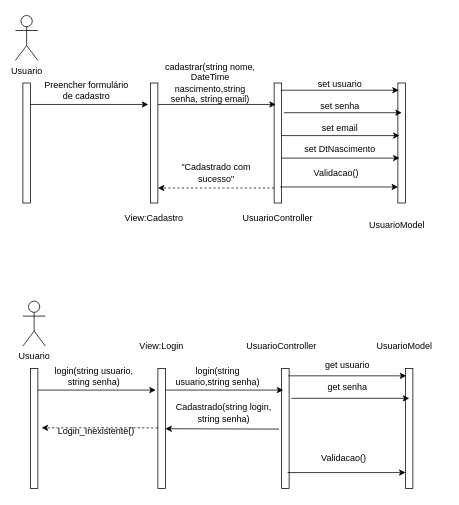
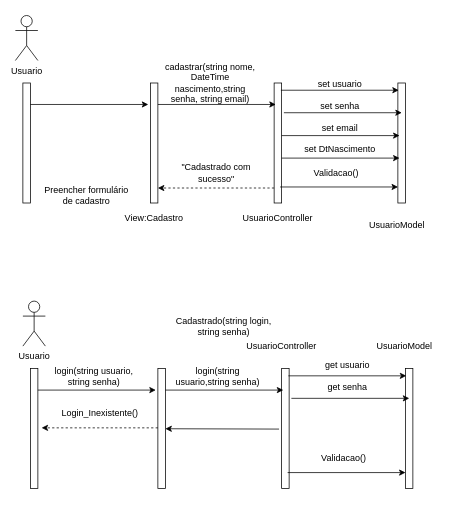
  <mxCell id="0" />
  <mxCell id="1" parent="0" />
  <mxCell id="2" value="Usuario&lt;br&gt;" style="shape=umlActor;verticalLabelPosition=bottom;labelBackgroundColor=#ffffff;verticalAlign=top;html=1;" vertex="1" parent="1"><mxGeometry x="20" y="20" width="30" height="60" as="geometry" /></mxCell>
  <mxCell id="3" value="" style="html=1;points=[];perimeter=orthogonalPerimeter;" vertex="1" parent="1"><mxGeometry x="30" y="110" width="10" height="160" as="geometry" /></mxCell>
  <mxCell id="4" value="" style="html=1;points=[];perimeter=orthogonalPerimeter;" vertex="1" parent="1"><mxGeometry x="200" y="110" width="10" height="160" as="geometry" /></mxCell>
  <mxCell id="5" value="View:Cadastro&lt;br&gt;" style="text;html=1;strokeColor=none;fillColor=none;align=center;verticalAlign=middle;whiteSpace=wrap;rounded=0;" vertex="1" parent="1"><mxGeometry x="185" y="280" width="40" height="20" as="geometry" /></mxCell>
  <mxCell id="6" value="" style="endArrow=classic;html=1;entryX=-0.28;entryY=0.179;entryDx=0;entryDy=0;entryPerimeter=0;" edge="1" parent="1" source="3" target="4"><mxGeometry width="50" height="50" relative="1" as="geometry"><mxPoint x="50" y="139" as="sourcePoint" /><mxPoint x="100" y="140" as="targetPoint" /></mxGeometry></mxCell>
- <mxCell id="7" value="Preencher formulário de cadastro" style="text;html=1;strokeColor=none;fillColor=none;align=center;verticalAlign=middle;whiteSpace=wrap;rounded=0;" vertex="1" parent="1"><mxGeometry x="50" y="110" width="130" height="20" as="geometry" /></mxCell>
+ <mxCell id="7" value="Preencher formulário de cadastro" style="text;html=1;strokeColor=none;fillColor=none;align=center;verticalAlign=middle;whiteSpace=wrap;rounded=0;" vertex="1" parent="1"><mxGeometry x="50" y="250" width="130" height="20" as="geometry" /></mxCell>
  <mxCell id="8" value="" style="html=1;points=[];perimeter=orthogonalPerimeter;" vertex="1" parent="1"><mxGeometry x="365" y="110" width="10" height="160" as="geometry" /></mxCell>
  <mxCell id="9" value="UsuarioController" style="text;html=1;strokeColor=none;fillColor=none;align=center;verticalAlign=middle;whiteSpace=wrap;rounded=0;" vertex="1" parent="1"><mxGeometry x="350" y="280" width="40" height="20" as="geometry" /></mxCell>
  <mxCell id="10" value="" style="html=1;points=[];perimeter=orthogonalPerimeter;" vertex="1" parent="1"><mxGeometry x="530" y="110" width="10" height="160" as="geometry" /></mxCell>
  <mxCell id="11" value="UsuarioModel" style="text;html=1;resizable=0;points=[];autosize=1;align=left;verticalAlign=top;spacingTop=-4;" vertex="1" parent="1"><mxGeometry x="490" y="290" width="90" height="20" as="geometry" /></mxCell>
  <mxCell id="12" value="" style="endArrow=classic;html=1;entryX=-0.28;entryY=0.179;entryDx=0;entryDy=0;entryPerimeter=0;" edge="1" parent="1"><mxGeometry width="50" height="50" relative="1" as="geometry"><mxPoint x="210" y="138.64" as="sourcePoint" /><mxPoint x="367.2" y="138.64" as="targetPoint" /></mxGeometry></mxCell>
  <mxCell id="13" value="cadastrar(string nome, DateTime nascimento,string senha, string email)" style="text;html=1;strokeColor=none;fillColor=none;align=center;verticalAlign=middle;whiteSpace=wrap;rounded=0;" vertex="1" parent="1"><mxGeometry x="215" y="100" width="130" height="20" as="geometry" /></mxCell>
  <mxCell id="14" value="" style="endArrow=classic;html=1;entryX=-0.28;entryY=0.179;entryDx=0;entryDy=0;entryPerimeter=0;" edge="1" parent="1"><mxGeometry width="50" height="50" relative="1" as="geometry"><mxPoint x="378" y="149.64" as="sourcePoint" /><mxPoint x="535.2" y="149.64" as="targetPoint" /></mxGeometry></mxCell>
  <mxCell id="15" value="set usuario&lt;br&gt;&lt;br&gt;set senha&lt;br&gt;&lt;br&gt;set email&lt;br&gt;&lt;br&gt;set DtNascimento" style="text;html=1;strokeColor=none;fillColor=none;align=center;verticalAlign=middle;whiteSpace=wrap;rounded=0;" vertex="1" parent="1"><mxGeometry x="387.5" y="145" width="130" height="20" as="geometry" /></mxCell>
  <mxCell id="16" value="" style="endArrow=classic;html=1;entryX=-0.28;entryY=0.179;entryDx=0;entryDy=0;entryPerimeter=0;" edge="1" parent="1"><mxGeometry width="50" height="50" relative="1" as="geometry"><mxPoint x="373" y="248.64" as="sourcePoint" /><mxPoint x="530.2" y="248.64" as="targetPoint" /></mxGeometry></mxCell>
  <mxCell id="17" value="Validacao()" style="text;html=1;strokeColor=none;fillColor=none;align=center;verticalAlign=middle;whiteSpace=wrap;rounded=0;" vertex="1" parent="1"><mxGeometry x="383" y="220" width="130" height="20" as="geometry" /></mxCell>
  <mxCell id="18" value="" style="endArrow=classic;html=1;dashed=1;" edge="1" parent="1"><mxGeometry width="50" height="50" relative="1" as="geometry"><mxPoint x="365" y="250" as="sourcePoint" /><mxPoint x="210" y="250" as="targetPoint" /></mxGeometry></mxCell>
  <mxCell id="19" value="&quot;Cadastrado com sucesso&quot;" style="text;html=1;strokeColor=none;fillColor=none;align=center;verticalAlign=middle;whiteSpace=wrap;rounded=0;" vertex="1" parent="1"><mxGeometry x="222.5" y="220" width="130" height="20" as="geometry" /></mxCell>
  <mxCell id="20" value="" style="endArrow=classic;html=1;entryX=-0.28;entryY=0.179;entryDx=0;entryDy=0;entryPerimeter=0;" edge="1" parent="1"><mxGeometry width="50" height="50" relative="1" as="geometry"><mxPoint x="374" y="119.64" as="sourcePoint" /><mxPoint x="531.2" y="119.64" as="targetPoint" /></mxGeometry></mxCell>
  <mxCell id="21" value="" style="endArrow=classic;html=1;entryX=-0.28;entryY=0.179;entryDx=0;entryDy=0;entryPerimeter=0;" edge="1" parent="1"><mxGeometry width="50" height="50" relative="1" as="geometry"><mxPoint x="375" y="180.14" as="sourcePoint" /><mxPoint x="532.2" y="180.14" as="targetPoint" /></mxGeometry></mxCell>
  <mxCell id="22" value="" style="endArrow=classic;html=1;entryX=-0.28;entryY=0.179;entryDx=0;entryDy=0;entryPerimeter=0;" edge="1" parent="1"><mxGeometry width="50" height="50" relative="1" as="geometry"><mxPoint x="375" y="210.14" as="sourcePoint" /><mxPoint x="532.2" y="210.14" as="targetPoint" /></mxGeometry></mxCell>
  <mxCell id="23" value="Usuario&lt;br&gt;" style="shape=umlActor;verticalLabelPosition=bottom;labelBackgroundColor=#ffffff;verticalAlign=top;html=1;" vertex="1" parent="1"><mxGeometry x="30" y="400.8" width="30" height="60" as="geometry" /></mxCell>
  <mxCell id="24" value="" style="html=1;points=[];perimeter=orthogonalPerimeter;" vertex="1" parent="1"><mxGeometry x="40" y="490.8" width="10" height="160" as="geometry" /></mxCell>
  <mxCell id="25" value="" style="html=1;points=[];perimeter=orthogonalPerimeter;" vertex="1" parent="1"><mxGeometry x="210" y="490.8" width="10" height="160" as="geometry" /></mxCell>
- <mxCell id="26" value="View:Login" style="text;html=1;strokeColor=none;fillColor=none;align=center;verticalAlign=middle;whiteSpace=wrap;rounded=0;" vertex="1" parent="1"><mxGeometry x="195" y="450.8" width="40" height="20" as="geometry" /></mxCell>
  <mxCell id="27" value="" style="endArrow=classic;html=1;entryX=-0.28;entryY=0.179;entryDx=0;entryDy=0;entryPerimeter=0;" edge="1" parent="1" source="24" target="25"><mxGeometry width="50" height="50" relative="1" as="geometry"><mxPoint x="60" y="519.8" as="sourcePoint" /><mxPoint x="110" y="520.8" as="targetPoint" /></mxGeometry></mxCell>
  <mxCell id="28" value="login(string usuario, string senha)" style="text;html=1;strokeColor=none;fillColor=none;align=center;verticalAlign=middle;whiteSpace=wrap;rounded=0;" vertex="1" parent="1"><mxGeometry x="60" y="490.8" width="130" height="20" as="geometry" /></mxCell>
  <mxCell id="29" value="" style="html=1;points=[];perimeter=orthogonalPerimeter;" vertex="1" parent="1"><mxGeometry x="375" y="490.8" width="10" height="160" as="geometry" /></mxCell>
  <mxCell id="30" value="UsuarioController" style="text;html=1;strokeColor=none;fillColor=none;align=center;verticalAlign=middle;whiteSpace=wrap;rounded=0;" vertex="1" parent="1"><mxGeometry x="355" y="450.8" width="40" height="20" as="geometry" /></mxCell>
  <mxCell id="31" value="" style="html=1;points=[];perimeter=orthogonalPerimeter;" vertex="1" parent="1"><mxGeometry x="540" y="490.8" width="10" height="160" as="geometry" /></mxCell>
  <mxCell id="32" value="UsuarioModel" style="text;html=1;resizable=0;points=[];autosize=1;align=left;verticalAlign=top;spacingTop=-4;" vertex="1" parent="1"><mxGeometry x="500" y="450.8" width="90" height="20" as="geometry" /></mxCell>
  <mxCell id="33" value="" style="endArrow=classic;html=1;entryX=-0.28;entryY=0.179;entryDx=0;entryDy=0;entryPerimeter=0;" edge="1" parent="1"><mxGeometry width="50" height="50" relative="1" as="geometry"><mxPoint x="220" y="519.44" as="sourcePoint" /><mxPoint x="377.2" y="519.44" as="targetPoint" /></mxGeometry></mxCell>
  <mxCell id="34" value="login(string usuario,string senha)" style="text;html=1;strokeColor=none;fillColor=none;align=center;verticalAlign=middle;whiteSpace=wrap;rounded=0;" vertex="1" parent="1"><mxGeometry x="225" y="490.8" width="130" height="20" as="geometry" /></mxCell>
  <mxCell id="35" value="" style="endArrow=classic;html=1;entryX=-0.28;entryY=0.179;entryDx=0;entryDy=0;entryPerimeter=0;" edge="1" parent="1"><mxGeometry width="50" height="50" relative="1" as="geometry"><mxPoint x="388" y="530.44" as="sourcePoint" /><mxPoint x="545.2" y="530.44" as="targetPoint" /></mxGeometry></mxCell>
  <mxCell id="36" value="get usuario&lt;br&gt;&lt;br&gt;get senha" style="text;html=1;strokeColor=none;fillColor=none;align=center;verticalAlign=middle;whiteSpace=wrap;rounded=0;" vertex="1" parent="1"><mxGeometry x="397.5" y="490.8" width="130" height="20" as="geometry" /></mxCell>
  <mxCell id="37" value="" style="endArrow=classic;html=1;entryX=-0.28;entryY=0.179;entryDx=0;entryDy=0;entryPerimeter=0;" edge="1" parent="1"><mxGeometry width="50" height="50" relative="1" as="geometry"><mxPoint x="383" y="629.44" as="sourcePoint" /><mxPoint x="540.2" y="629.44" as="targetPoint" /></mxGeometry></mxCell>
  <mxCell id="38" value="Validacao()" style="text;html=1;strokeColor=none;fillColor=none;align=center;verticalAlign=middle;whiteSpace=wrap;rounded=0;" vertex="1" parent="1"><mxGeometry x="393" y="600.8" width="130" height="20" as="geometry" /></mxCell>
  <mxCell id="39" value="" style="endArrow=classic;html=1;dashed=1;" edge="1" parent="1"><mxGeometry width="50" height="50" relative="1" as="geometry"><mxPoint x="210" y="569.8" as="sourcePoint" /><mxPoint x="55" y="569.8" as="targetPoint" /></mxGeometry></mxCell>
- <mxCell id="40" value="Login_Inexistente()" style="text;html=1;strokeColor=none;fillColor=none;align=center;verticalAlign=middle;whiteSpace=wrap;rounded=0;" vertex="1" parent="1"><mxGeometry x="62.5" y="564.8" width="130" height="20" as="geometry" /></mxCell>
+ <mxCell id="40" value="Login_Inexistente()" style="text;html=1;strokeColor=none;fillColor=none;align=center;verticalAlign=middle;whiteSpace=wrap;rounded=0;" vertex="1" parent="1"><mxGeometry x="67.5" y="539.8" width="130" height="20" as="geometry" /></mxCell>
  <mxCell id="41" value="" style="endArrow=classic;html=1;entryX=-0.28;entryY=0.179;entryDx=0;entryDy=0;entryPerimeter=0;" edge="1" parent="1"><mxGeometry width="50" height="50" relative="1" as="geometry"><mxPoint x="384" y="500.44" as="sourcePoint" /><mxPoint x="541.2" y="500.44" as="targetPoint" /></mxGeometry></mxCell>
  <mxCell id="42" value="" style="endArrow=classic;html=1;exitX=-0.34;exitY=0.504;exitDx=0;exitDy=0;exitPerimeter=0;" edge="1" parent="1" source="29"><mxGeometry width="50" height="50" relative="1" as="geometry"><mxPoint x="340.5" y="570.94" as="sourcePoint" /><mxPoint x="220" y="571" as="targetPoint" /></mxGeometry></mxCell>
- <mxCell id="43" value="Cadastrado(string login, string senha)" style="text;html=1;strokeColor=none;fillColor=none;align=center;verticalAlign=middle;whiteSpace=wrap;rounded=0;" vertex="1" parent="1"><mxGeometry x="232.5" y="539.8" width="130" height="20" as="geometry" /></mxCell>
+ <mxCell id="43" value="Cadastrado(string login, string senha)" style="text;html=1;strokeColor=none;fillColor=none;align=center;verticalAlign=middle;whiteSpace=wrap;rounded=0;" vertex="1" parent="1"><mxGeometry x="232.5" y="424.8" width="130" height="20" as="geometry" /></mxCell>
